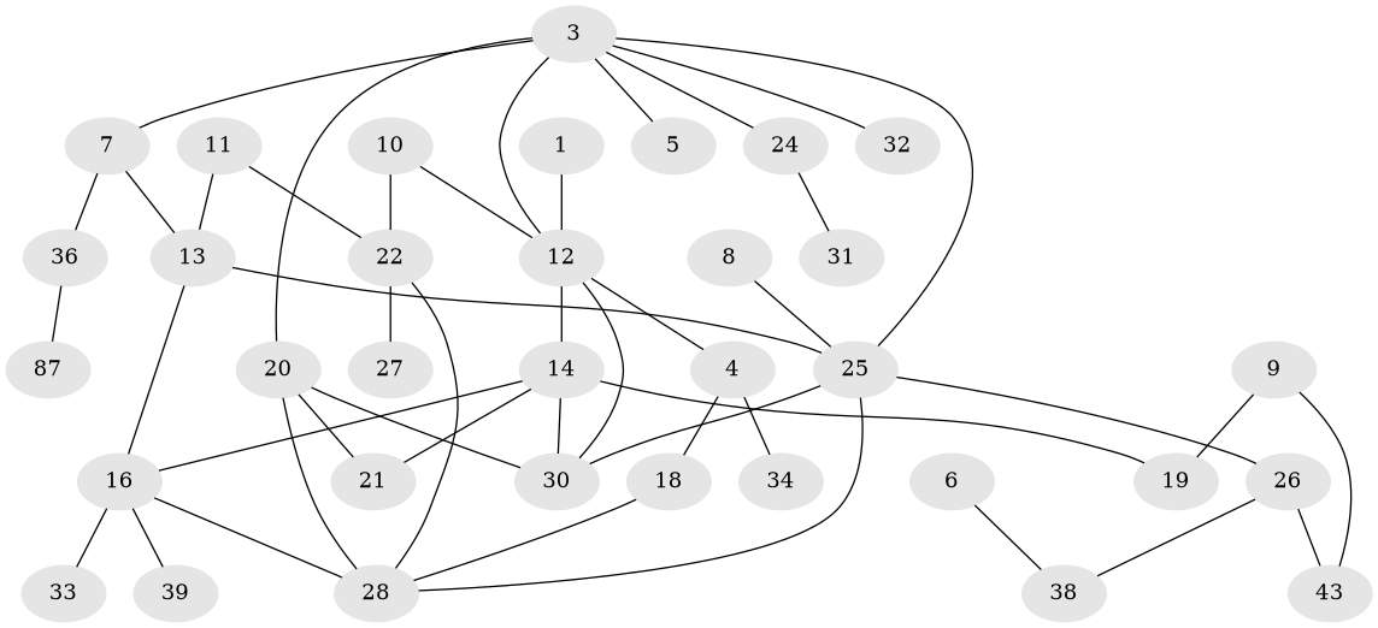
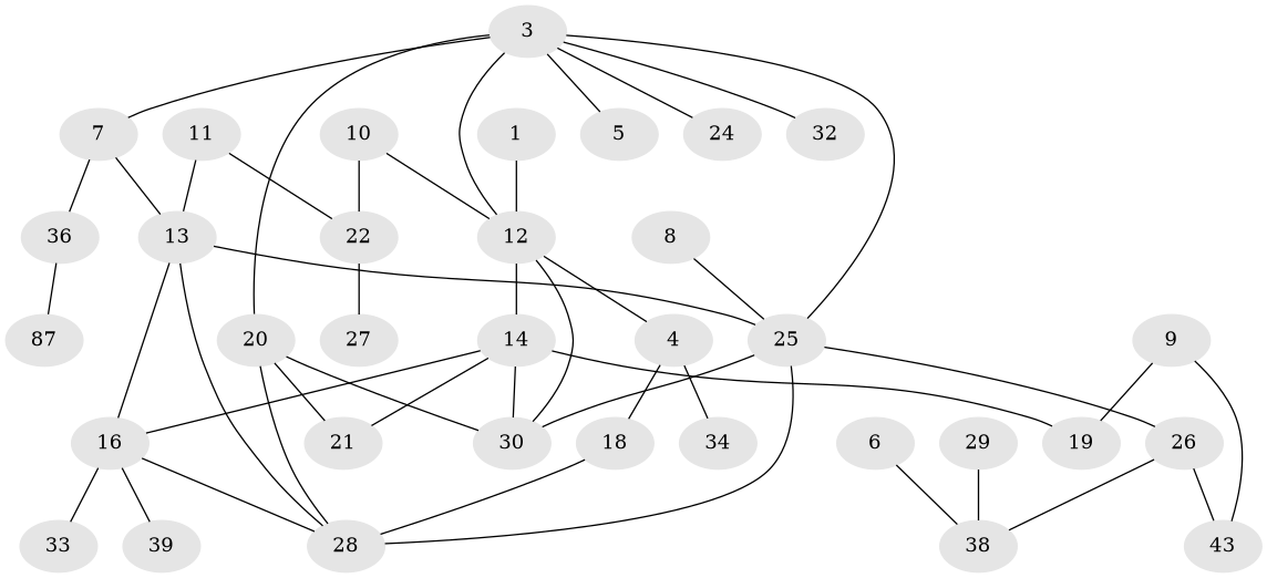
  graph {
    node [color=gray90 style=filled]
    edge [weight=1.0]
    1
    12
    14
    4
    30
    19
    16
    21
    3
    5
    7
    20
    24
    25
    32
    13
    36
    28
-   31
    26
    18
    34
    6
    38
    n25 [label=87]
    8
    9
    43
    10
    22
    27
    11
    33
    39
+   29
    1 -- 12
    12 -- 14
    12 -- 4
    12 -- 30
    14 -- 30 [weight=2.0]
    14 -- 19
    14 -- 16
    14 -- 21
    4 -- 18
    4 -- 34
    16 -- 28
    16 -- 33
    16 -- 39
    3 -- 12
    3 -- 5
    3 -- 7
    3 -- 20 [weight=2.0]
    3 -- 24
    3 -- 25
    3 -- 32
    7 -- 13
    7 -- 36
    20 -- 30 [weight=2.0]
    20 -- 21
    20 -- 28
-   24 -- 31
    25 -- 30
    25 -- 28
    25 -- 26
    13 -- 16
    13 -- 25
-   22 -- 28
+   13 -- 28
    36 -- n25
    26 -- 38
    26 -- 43
    18 -- 28
    6 -- 38
    8 -- 25
    9 -- 19
    9 -- 43
    10 -- 12
    10 -- 22
    22 -- 27
    11 -- 13
    11 -- 22
+   29 -- 38
  }
